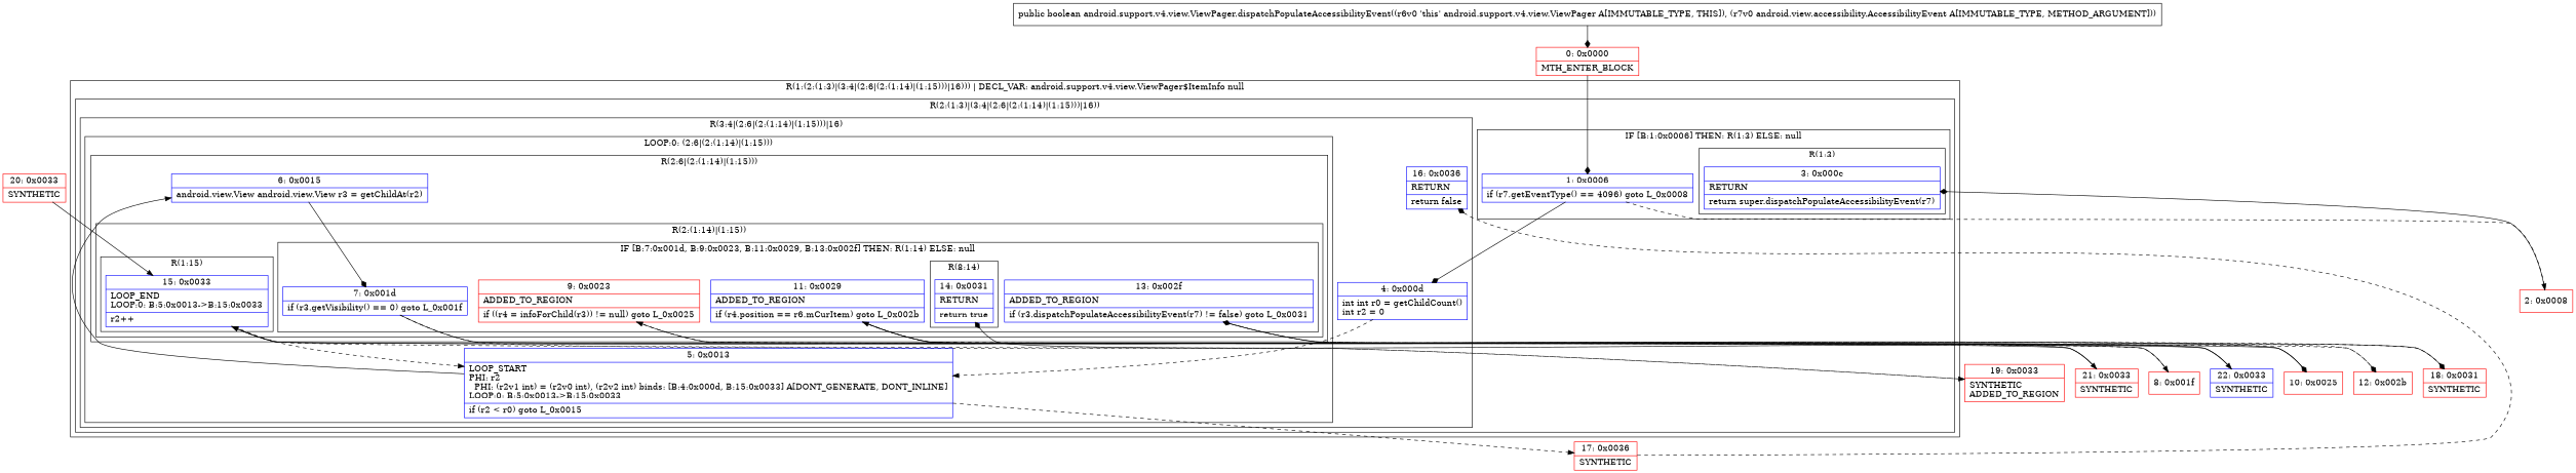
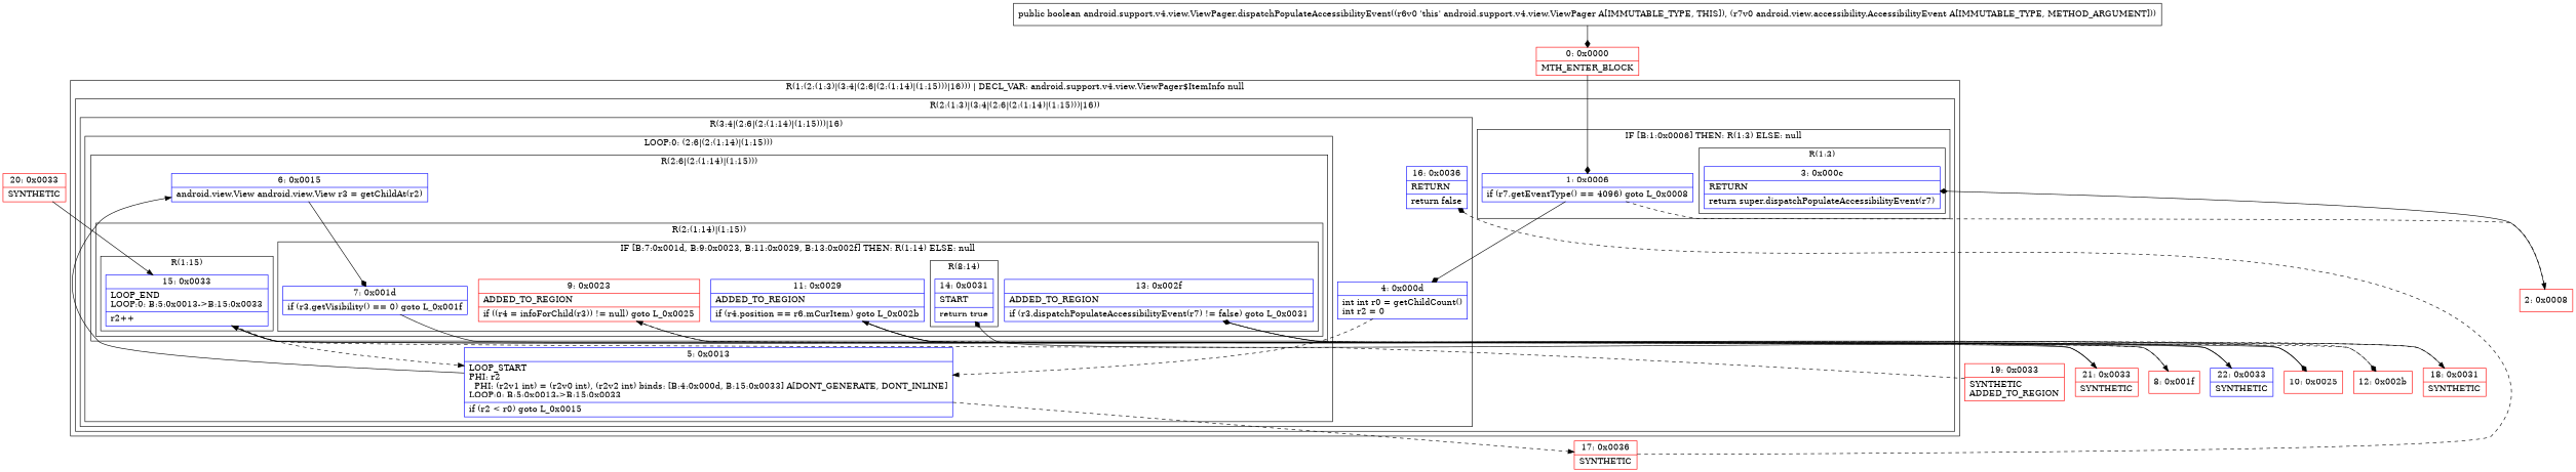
  digraph {
    node [color=blue shape=record]
    edge [arrowhead=normal style=solid]
    n1 [label="{3\:\ 0x000c|RETURN\l|return super.dispatchPopulateAccessibilityEvent(r7)\l}"]
    n2 [label="{1\:\ 0x0006|if (r7.getEventType() == 4096) goto L_0x0008\l}"]
-   n3 [label="{14\:\ 0x0031|RETURN\l|return true\l}"]
+   n3 [label="{14\:\ 0x0031|START\l|return true\l}"]
    n4 [label="{7\:\ 0x001d|if (r3.getVisibility() == 0) goto L_0x001f\l}"]
    n5 [color=red label="{9\:\ 0x0023|ADDED_TO_REGION\l|if ((r4 = infoForChild(r3)) != null) goto L_0x0025\l}"]
    n6 [label="{11\:\ 0x0029|ADDED_TO_REGION\l|if (r4.position == r6.mCurItem) goto L_0x002b\l}"]
    n7 [label="{13\:\ 0x002f|ADDED_TO_REGION\l|if (r3.dispatchPopulateAccessibilityEvent(r7) != false) goto L_0x0031\l}"]
    n8 [label="{15\:\ 0x0033|LOOP_END\lLOOP:0: B:5:0x0013\-\>B:15:0x0033\l|r2++\l}"]
    n9 [label="{6\:\ 0x0015|android.view.View android.view.View r3 = getChildAt(r2)\l}"]
    n10 [label="{5\:\ 0x0013|LOOP_START\lPHI: r2 \l  PHI: (r2v1 int) = (r2v0 int), (r2v2 int) binds: [B:4:0x000d, B:15:0x0033] A[DONT_GENERATE, DONT_INLINE]\lLOOP:0: B:5:0x0013\-\>B:15:0x0033\l|if (r2 \< r0) goto L_0x0015\l}"]
    n11 [label="{4\:\ 0x000d|int int r0 = getChildCount()\lint r2 = 0\l}"]
    n12 [label="{16\:\ 0x0036|RETURN\l|return false\l}"]
    n13 [color=red label="{2\:\ 0x0008}"]
    n14 [color=red label="{8\:\ 0x001f}"]
    n15 [color=red label="{19\:\ 0x0033|SYNTHETIC\lADDED_TO_REGION\l}"]
    n16 [color=red label="{10\:\ 0x0025}"]
    n17 [color=red label="{12\:\ 0x002b}"]
    n18 [color=red label="{21\:\ 0x0033|SYNTHETIC\l}"]
    n19 [color=red label="{18\:\ 0x0031|SYNTHETIC\l}"]
    n20 [label="{22\:\ 0x0033|SYNTHETIC\l}"]
    n21 [color=red label="{17\:\ 0x0036|SYNTHETIC\l}"]
    n22 [color=red label="{20\:\ 0x0033|SYNTHETIC\l}"]
    n23 [color=red label="{0\:\ 0x0000|MTH_ENTER_BLOCK\l}"]
    n24 [label="{public boolean android.support.v4.view.ViewPager.dispatchPopulateAccessibilityEvent((r6v0 'this' android.support.v4.view.ViewPager A[IMMUTABLE_TYPE, THIS]), (r7v0 android.view.accessibility.AccessibilityEvent A[IMMUTABLE_TYPE, METHOD_ARGUMENT])) }" color=""]
    subgraph cluster_1 {
      label="R(1:(2:(1:3)|(3:4|(2:6|(2:(1:14)|(1:15)))|16))) | DECL_VAR: android.support.v4.view.ViewPager$ItemInfo null\l"
      subgraph cluster_2 {
        label="R(2:(1:3)|(3:4|(2:6|(2:(1:14)|(1:15)))|16))"
        subgraph cluster_3 {
          label="IF [B:1:0x0006] THEN: R(1:3) ELSE: null"
          n2
          subgraph cluster_4 {
            label="R(1:3)"
            n1
          }
        }
        subgraph cluster_5 {
          label="R(3:4|(2:6|(2:(1:14)|(1:15)))|16)"
          n11
          n12
          subgraph cluster_6 {
            label="LOOP:0: (2:6|(2:(1:14)|(1:15)))"
            n10
            subgraph cluster_7 {
              label="R(2:6|(2:(1:14)|(1:15)))"
              n9
              subgraph cluster_8 {
                label="R(2:(1:14)|(1:15))"
                subgraph cluster_9 {
                  label="IF [B:7:0x001d, B:9:0x0023, B:11:0x0029, B:13:0x002f] THEN: R(1:14) ELSE: null"
                  n4
                  n5
                  n6
                  n7
                  subgraph cluster_10 {
                    label="R(8:14)"
                    n3
                  }
                }
                subgraph cluster_11 {
                  label="R(1:15)"
                  n8
                }
              }
            }
          }
        }
      }
    }
    n2 -> n11 [arrowhead=diamond]
    n2 -> n13 [style=dashed]
    n4 -> n14
-   n4 -> n15 [style=dashed]
    n5 -> n16 [arrowhead=diamond]
    n6 -> n17 [arrowhead=diamond style=dashed]
    n6 -> n18
-   n7 -> n19 [arrowhead=diamond style=dashed]
+   n7 -> n19 [style=dashed]
    n7 -> n20
    n8 -> n10 [style=dashed]
    n9 -> n4 [arrowhead=diamond]
    n10 -> n9
    n10 -> n21 [style=dashed]
    n11 -> n10 [style=dashed]
    n13 -> n1 [arrowhead=diamond]
    n14 -> n5 [style=dashed]
    n15 -> n8 [style=dashed]
    n16 -> n6
    n17 -> n7 [arrowhead=diamond style=dashed]
    n18 -> n8
    n19 -> n3 [arrowhead=diamond]
    n20 -> n8
    n21 -> n12 [arrowhead=diamond style=dashed]
    n22 -> n8
    n23 -> n2 [arrowhead=diamond]
    n24 -> n23 [arrowhead=diamond]
  }
